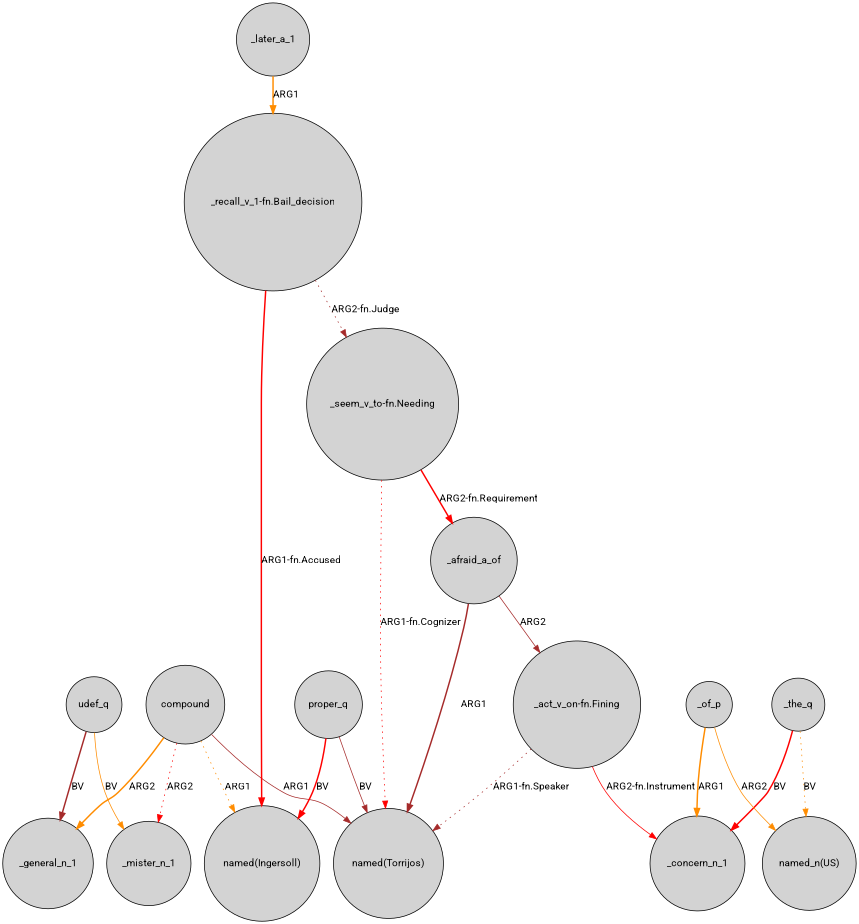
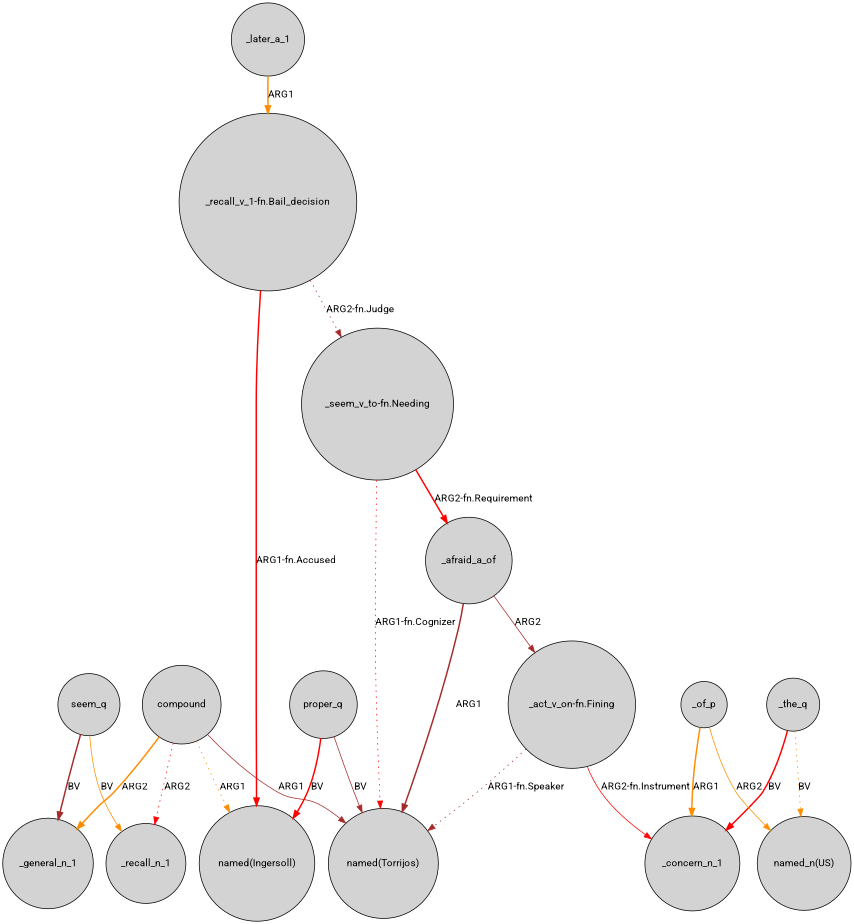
  digraph {
    fontname=Roboto
    node [fontname=Roboto shape=circle style=filled]
    edge [color=brown fontname=Roboto style=bold]
    _afraid_a_of
    "_act_v_on-fn.Fining"
    "named(Torrijos)"
    _concern_n_1
    compound
-   _mister_n_1
+   _mister_n_1 [label=_recall_n_1]
    _general_n_1
    "named(Ingersoll)"
    _the_q
    "named_n(US)"
    "_recall_v_1-fn.Bail_decision"
    "_seem_v_to-fn.Needing"
-   udef_q
+   udef_q [label=seem_q]
    proper_q
    _of_p
    _later_a_1
    _afraid_a_of -> "_act_v_on-fn.Fining" [label=ARG2 style=solid]
    _afraid_a_of -> "named(Torrijos)" [label=ARG1]
    "_act_v_on-fn.Fining" -> "named(Torrijos)" [label="ARG1-fn.Speaker" style=dotted]
    "_act_v_on-fn.Fining" -> _concern_n_1 [color=red label="ARG2-fn.Instrument" style=solid]
    compound -> "named(Torrijos)" [label=ARG1 style=solid]
    compound -> _mister_n_1 [color=red label=ARG2 style=dotted]
    compound -> _general_n_1 [color=darkorange label=ARG2]
    compound -> "named(Ingersoll)" [color=darkorange label=ARG1 style=dotted]
    _the_q -> _concern_n_1 [color=red label=BV]
    _the_q -> "named_n(US)" [color=darkorange label=BV style=dotted]
    "_recall_v_1-fn.Bail_decision" -> "named(Ingersoll)" [color=red label="ARG1-fn.Accused"]
    "_recall_v_1-fn.Bail_decision" -> "_seem_v_to-fn.Needing" [label="ARG2-fn.Judge" style=dotted]
    "_seem_v_to-fn.Needing" -> _afraid_a_of [color=red label="ARG2-fn.Requirement"]
    "_seem_v_to-fn.Needing" -> "named(Torrijos)" [color=red label="ARG1-fn.Cognizer" style=dotted]
    udef_q -> _mister_n_1 [color=darkorange label=BV style=solid]
    udef_q -> _general_n_1 [label=BV]
    proper_q -> "named(Torrijos)" [label=BV style=solid]
    proper_q -> "named(Ingersoll)" [color=red label=BV]
    _of_p -> _concern_n_1 [color=darkorange label=ARG1]
    _of_p -> "named_n(US)" [color=darkorange label=ARG2 style=solid]
    _later_a_1 -> "_recall_v_1-fn.Bail_decision" [color=darkorange label=ARG1]
  }
